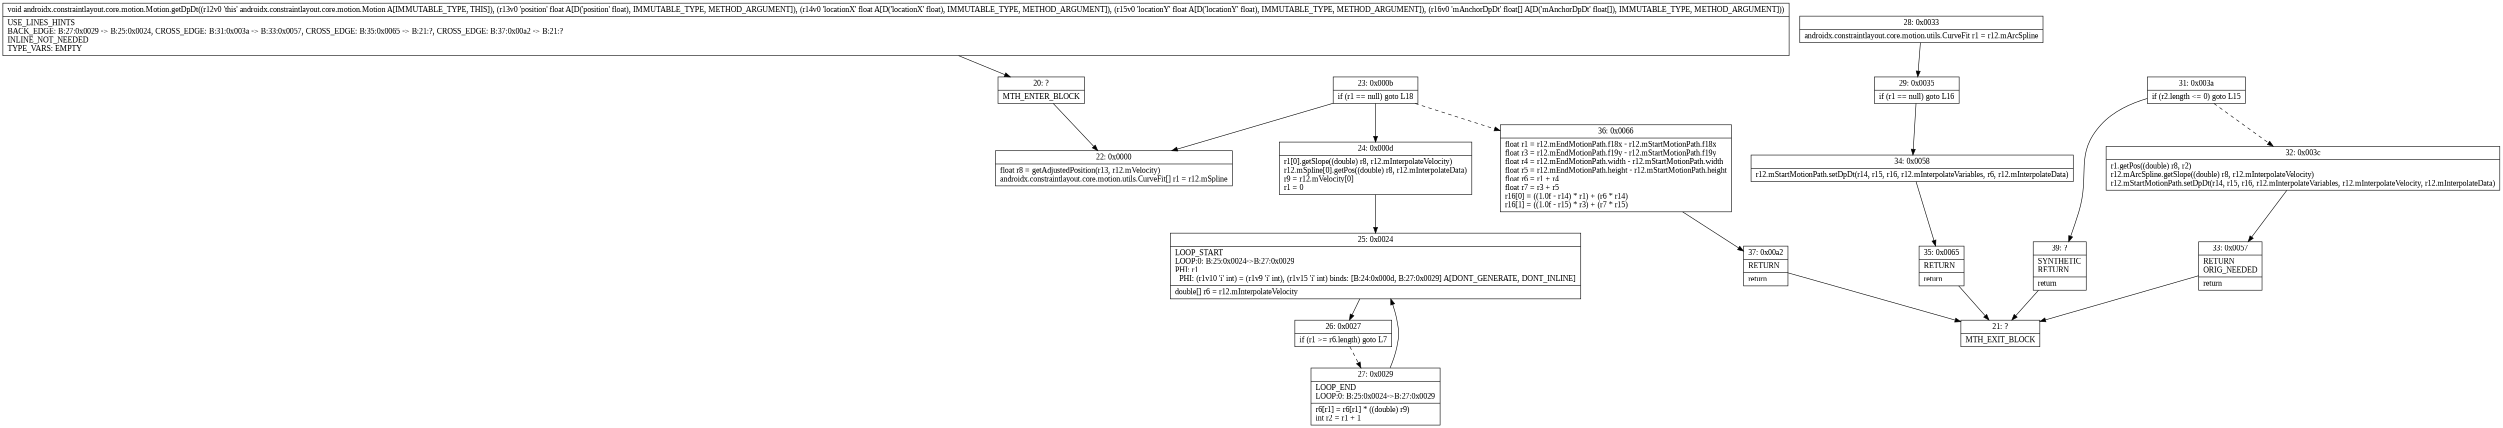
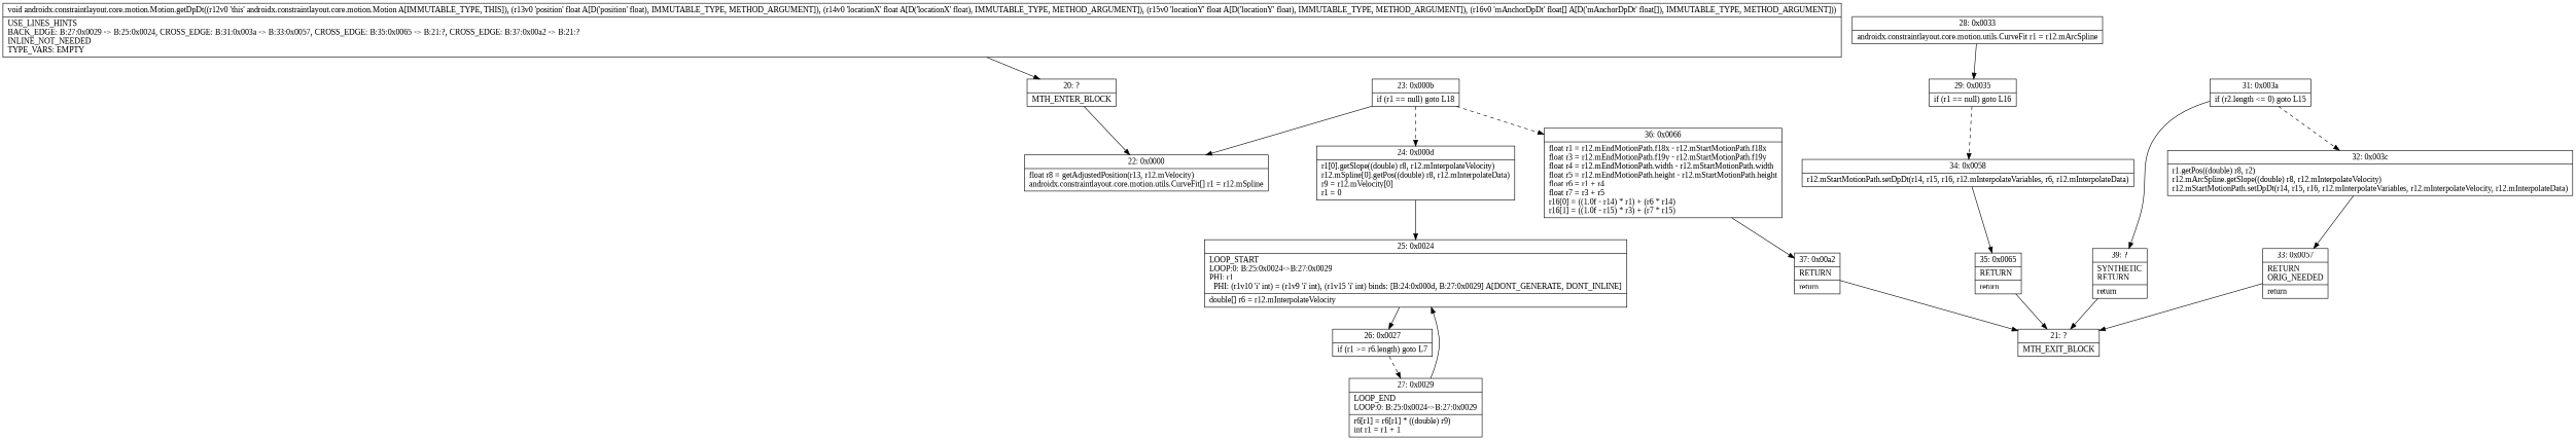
  digraph {
    fontname="Liberation Serif"
    node [fontname="Liberation Serif" shape=record]
    edge [fontname="Liberation Serif"]
    n1 [label="{20\:\ ?|MTH_ENTER_BLOCK\l}"]
    n2 [label="{22\:\ 0x0000|float r8 = getAdjustedPosition(r13, r12.mVelocity)\landroidx.constraintlayout.core.motion.utils.CurveFit[] r1 = r12.mSpline\l}"]
    n3 [label="{23\:\ 0x000b|if (r1 == null) goto L18\l}"]
    n4 [label="{24\:\ 0x000d|r1[0].getSlope((double) r8, r12.mInterpolateVelocity)\lr12.mSpline[0].getPos((double) r8, r12.mInterpolateData)\lr9 = r12.mVelocity[0]\lr1 = 0\l}"]
    n5 [label="{36\:\ 0x0066|float r1 = r12.mEndMotionPath.f18x \- r12.mStartMotionPath.f18x\lfloat r3 = r12.mEndMotionPath.f19y \- r12.mStartMotionPath.f19y\lfloat r4 = r12.mEndMotionPath.width \- r12.mStartMotionPath.width\lfloat r5 = r12.mEndMotionPath.height \- r12.mStartMotionPath.height\lfloat r6 = r1 + r4\lfloat r7 = r3 + r5\lr16[0] = ((1.0f \- r14) * r1) + (r6 * r14)\lr16[1] = ((1.0f \- r15) * r3) + (r7 * r15)\l}"]
    n6 [label="{25\:\ 0x0024|LOOP_START\lLOOP:0: B:25:0x0024\-\>B:27:0x0029\lPHI: r1 \l  PHI: (r1v10 'i' int) = (r1v9 'i' int), (r1v15 'i' int) binds: [B:24:0x000d, B:27:0x0029] A[DONT_GENERATE, DONT_INLINE]\l|double[] r6 = r12.mInterpolateVelocity\l}"]
    n7 [label="{37\:\ 0x00a2|RETURN\l|return\l}"]
    n8 [label="{26\:\ 0x0027|if (r1 \>= r6.length) goto L7\l}"]
-   n9 [label="{27\:\ 0x0029|LOOP_END\lLOOP:0: B:25:0x0024\-\>B:27:0x0029\l|r6[r1] = r6[r1] * ((double) r9)\lint r2 = r1 + 1\l}"]
+   n9 [label="{27\:\ 0x0029|LOOP_END\lLOOP:0: B:25:0x0024\-\>B:27:0x0029\l|r6[r1] = r6[r1] * ((double) r9)\lint r1 = r1 + 1\l}"]
    n10 [label="{28\:\ 0x0033|androidx.constraintlayout.core.motion.utils.CurveFit r1 = r12.mArcSpline\l}"]
    n11 [label="{29\:\ 0x0035|if (r1 == null) goto L16\l}"]
    n12 [label="{34\:\ 0x0058|r12.mStartMotionPath.setDpDt(r14, r15, r16, r12.mInterpolateVariables, r6, r12.mInterpolateData)\l}"]
    n13 [label="{35\:\ 0x0065|RETURN\l|return\l}"]
    n14 [label="{31\:\ 0x003a|if (r2.length \<= 0) goto L15\l}"]
    n15 [label="{32\:\ 0x003c|r1.getPos((double) r8, r2)\lr12.mArcSpline.getSlope((double) r8, r12.mInterpolateVelocity)\lr12.mStartMotionPath.setDpDt(r14, r15, r16, r12.mInterpolateVariables, r12.mInterpolateVelocity, r12.mInterpolateData)\l}"]
    n16 [label="{39\:\ ?|SYNTHETIC\lRETURN\l|return\l}"]
    n17 [label="{33\:\ 0x0057|RETURN\lORIG_NEEDED\l|return\l}"]
    n18 [label="{21\:\ ?|MTH_EXIT_BLOCK\l}"]
    n19 [label="{void androidx.constraintlayout.core.motion.Motion.getDpDt((r12v0 'this' androidx.constraintlayout.core.motion.Motion A[IMMUTABLE_TYPE, THIS]), (r13v0 'position' float A[D('position' float), IMMUTABLE_TYPE, METHOD_ARGUMENT]), (r14v0 'locationX' float A[D('locationX' float), IMMUTABLE_TYPE, METHOD_ARGUMENT]), (r15v0 'locationY' float A[D('locationY' float), IMMUTABLE_TYPE, METHOD_ARGUMENT]), (r16v0 'mAnchorDpDt' float[] A[D('mAnchorDpDt' float[]), IMMUTABLE_TYPE, METHOD_ARGUMENT]))  | USE_LINES_HINTS\lBACK_EDGE: B:27:0x0029 \-\> B:25:0x0024, CROSS_EDGE: B:31:0x003a \-\> B:33:0x0057, CROSS_EDGE: B:35:0x0065 \-\> B:21:?, CROSS_EDGE: B:37:0x00a2 \-\> B:21:?\lINLINE_NOT_NEEDED\lTYPE_VARS: EMPTY\l}"]
    n1 -> n2
    n3 -> n2
-   n3 -> n4 [style=solid]
+   n3 -> n4 [style=dashed]
    n3 -> n5 [style=dashed]
    n4 -> n6
    n5 -> n7
    n6 -> n8
    n7 -> n18
    n8 -> n9 [style=dashed]
    n9 -> n6
    n10 -> n11
-   n11 -> n12
+   n11 -> n12 [style=dashed]
    n12 -> n13
    n13 -> n18
    n14 -> n15 [style=dashed]
    n14 -> n16
    n15 -> n17
    n16 -> n18
    n17 -> n18
    n19 -> n1
  }
